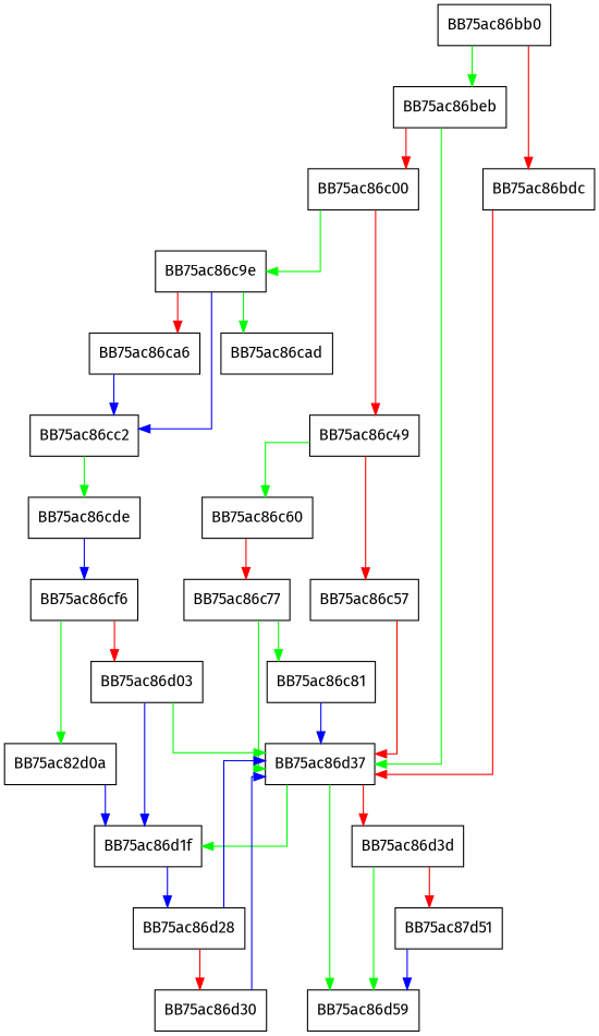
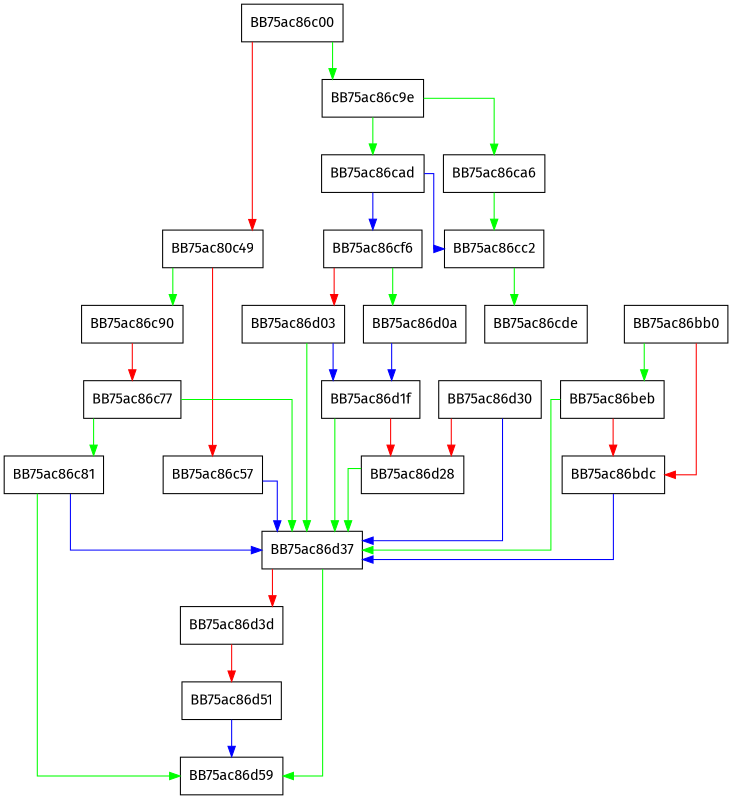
  digraph {
    fontname="Fira Sans"
    splines=ortho
    node [fontname="Fira Sans" shape=box]
    edge [color=green fontname="Fira Sans"]
    BB75ac86bb0
    BB75ac86beb
    BB75ac86bdc
    BB75ac86d37
    BB75ac86c00
    BB75ac86d59
    BB75ac86d3d
    BB75ac86c9e
-   BB75ac86c49
-   BB75ac86d51 [label=BB75ac87d51]
+   BB75ac86c49 [label=BB75ac80c49]
+   BB75ac86d51
    BB75ac86cad
    BB75ac86ca6
-   BB75ac86c60
+   BB75ac86c60 [label=BB75ac86c90]
    BB75ac86c57
    BB75ac86cc2
    BB75ac86c77
    BB75ac86c81
    BB75ac86cde
    BB75ac86cf6
-   BB75ac86d0a [label=BB75ac82d0a]
+   BB75ac86d0a
    BB75ac86d03
    BB75ac86d1f
    BB75ac86d28
    BB75ac86d30
    BB75ac86bb0 -> BB75ac86beb
    BB75ac86bb0 -> BB75ac86bdc [color=red]
    BB75ac86beb -> BB75ac86d37
-   BB75ac86beb -> BB75ac86c00 [color=red]
-   BB75ac86bdc -> BB75ac86d37 [color=red]
+   BB75ac86beb -> BB75ac86bdc [color=red]
+   BB75ac86bdc -> BB75ac86d37 [color=blue]
    BB75ac86d37 -> BB75ac86d59
    BB75ac86d37 -> BB75ac86d3d [color=red]
    BB75ac86c00 -> BB75ac86c9e
    BB75ac86c00 -> BB75ac86c49 [color=red]
-   BB75ac86d3d -> BB75ac86d59
+   BB75ac86c81 -> BB75ac86d59
    BB75ac86d3d -> BB75ac86d51 [color=red]
    BB75ac86c9e -> BB75ac86cad
-   BB75ac86c9e -> BB75ac86ca6 [color=red]
+   BB75ac86c9e -> BB75ac86ca6
    BB75ac86c49 -> BB75ac86c60
    BB75ac86c49 -> BB75ac86c57 [color=red]
    BB75ac86d51 -> BB75ac86d59 [color=blue]
-   BB75ac86c9e -> BB75ac86cc2 [color=blue]
-   BB75ac86ca6 -> BB75ac86cc2 [color=blue]
+   BB75ac86cad -> BB75ac86cc2 [color=blue]
+   BB75ac86ca6 -> BB75ac86cc2
    BB75ac86c60 -> BB75ac86c77 [color=red]
-   BB75ac86c57 -> BB75ac86d37 [color=red]
+   BB75ac86c57 -> BB75ac86d37 [color=blue]
    BB75ac86cc2 -> BB75ac86cde
    BB75ac86c77 -> BB75ac86d37
    BB75ac86c77 -> BB75ac86c81
    BB75ac86c81 -> BB75ac86d37 [color=blue]
-   BB75ac86cde -> BB75ac86cf6 [color=blue]
+   BB75ac86cad -> BB75ac86cf6 [color=blue]
    BB75ac86cf6 -> BB75ac86d0a
    BB75ac86cf6 -> BB75ac86d03 [color=red]
    BB75ac86d0a -> BB75ac86d1f [color=blue]
    BB75ac86d03 -> BB75ac86d37
    BB75ac86d03 -> BB75ac86d1f [color=blue]
-   BB75ac86d37 -> BB75ac86d1f
-   BB75ac86d1f -> BB75ac86d28 [color=blue]
-   BB75ac86d28 -> BB75ac86d37 [color=blue]
-   BB75ac86d28 -> BB75ac86d30 [color=red]
+   BB75ac86d1f -> BB75ac86d37
+   BB75ac86d1f -> BB75ac86d28 [color=red]
+   BB75ac86d28 -> BB75ac86d37
+   BB75ac86d30 -> BB75ac86d28 [color=red]
    BB75ac86d30 -> BB75ac86d37 [color=blue]
  }
